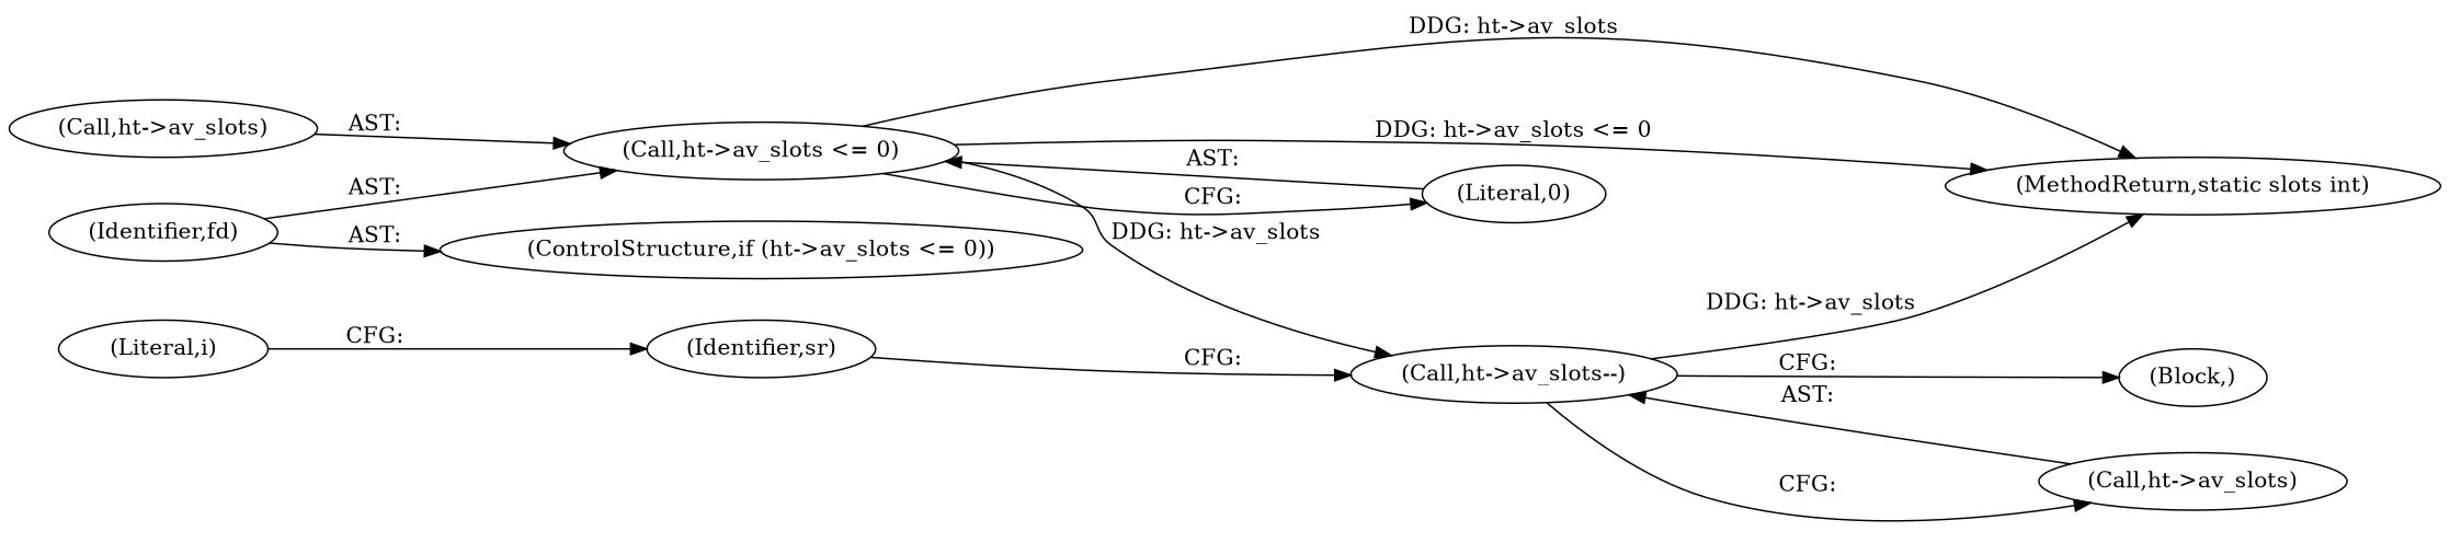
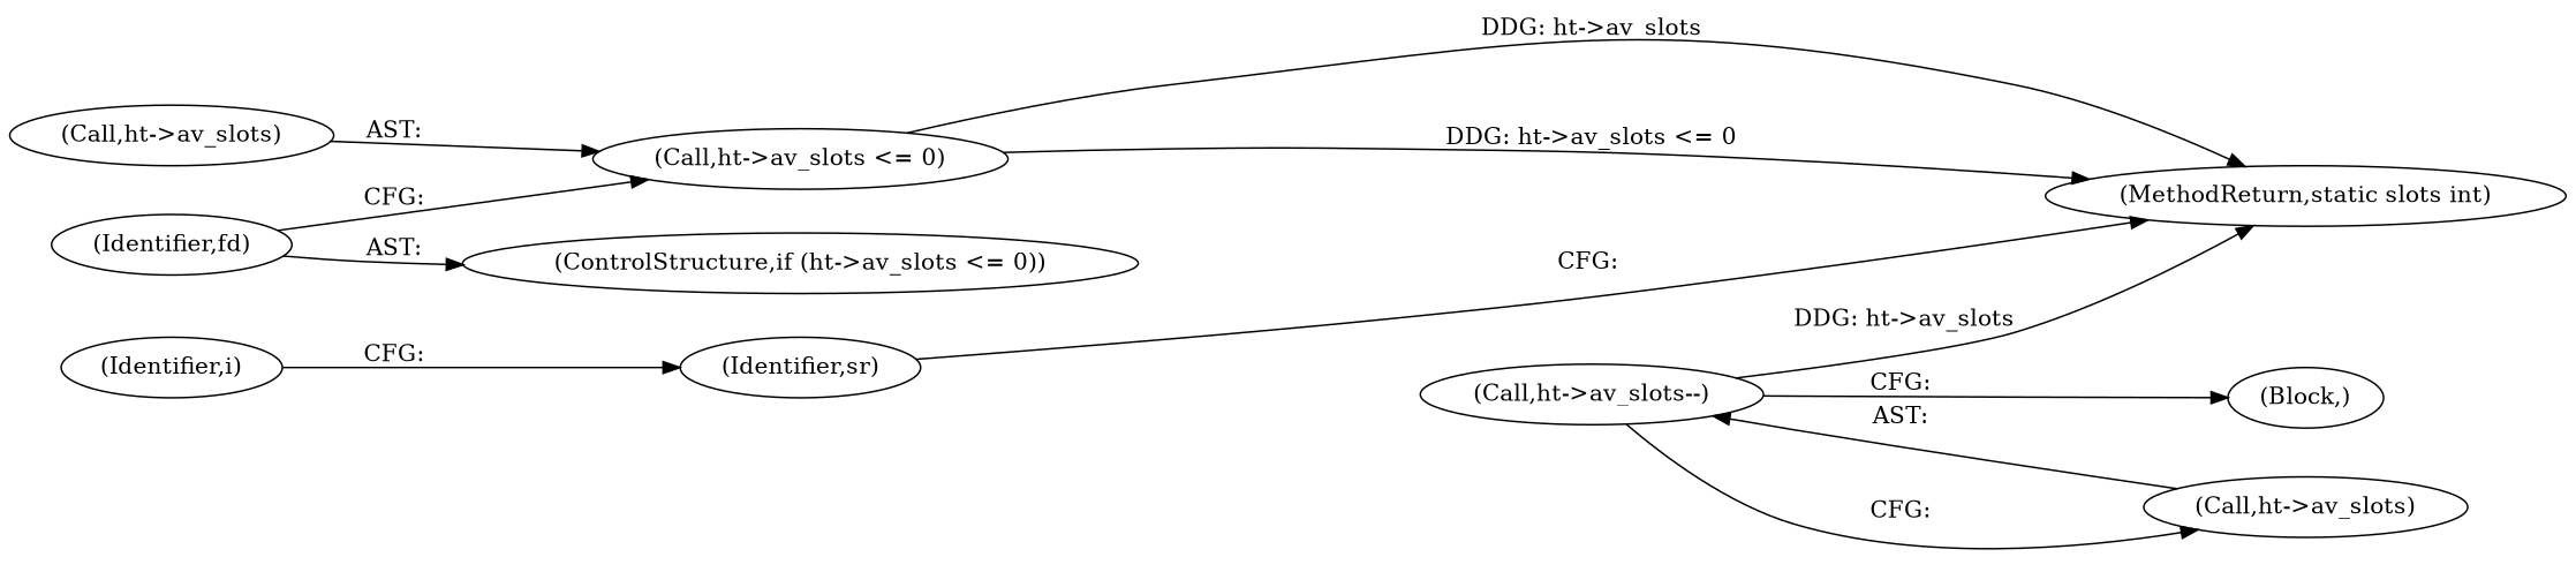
  digraph {
    rankdir=LR
    n1 [label="(Call,ht->av_slots--)"]
    n2 [label="(MethodReturn,static slots int)"]
    n3 [label="(Block,)"]
    n4 [label="(Call,ht->av_slots)"]
    n5 [label="(Call,ht->av_slots <= 0)"]
-   n6 [label="(Literal,0)"]
    n7 [label="(ControlStructure,if (ht->av_slots <= 0))"]
    n8 [label="(Identifier,fd)"]
-   n9 [label="(Literal,i)"]
+   n9 [label="(Identifier,i)"]
    n10 [label="(Identifier,sr)"]
    n11 [label="(Call,ht->av_slots)"]
    n1 -> n2 [label="DDG: ht->av_slots"]
    n1 -> n3 [label="CFG: "]
    n1 -> n4 [label="CFG: "]
    n4 -> n1 [label="AST: "]
-   n5 -> n1 [label="DDG: ht->av_slots"]
    n5 -> n2 [label="DDG: ht->av_slots"]
    n5 -> n2 [label="DDG: ht->av_slots <= 0"]
-   n5 -> n6 [label="CFG: "]
-   n6 -> n5 [label="AST: "]
-   n8 -> n5 [label="AST: "]
+   n8 -> n5 [label="CFG: "]
    n8 -> n7 [label="AST: "]
    n9 -> n10 [label="CFG: "]
-   n10 -> n1 [label="CFG: "]
+   n10 -> n2 [label="CFG: "]
    n11 -> n5 [label="AST: "]
  }
